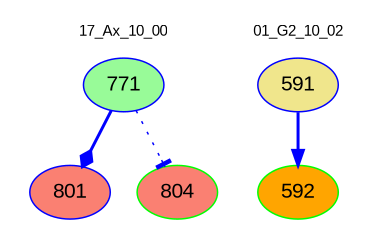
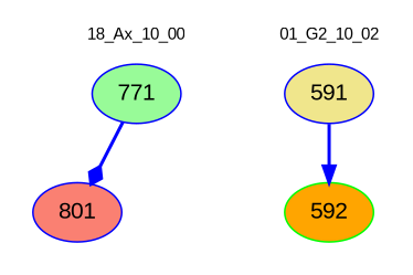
  digraph {
    fontname="Liberation Sans"
    node [color=blue fillcolor=salmon fontname="Liberation Sans" style=filled]
    edge [color=blue fontname="Liberation Sans" style=bold]
    n1 [fillcolor=palegreen label=771]
    n2 [label=801]
-   n3 [color=green label=804]
    n4 [fillcolor=khaki label=591]
    n5 [color=green fillcolor=orange label=592]
    subgraph cluster_1 {
      color=white
      fontsize=10
-     label="17_Ax_10_00"
+     label="18_Ax_10_00"
      n1
      n2
-     n3
    }
    subgraph cluster_2 {
      color=white
      fontsize=10
      label="01_G2_10_02"
      n4
      n5
    }
    n1 -> n2 [arrowhead=diamond]
-   n1 -> n3 [arrowhead=tee style=dotted]
    n4 -> n5 [arrowhead=normal]
  }
